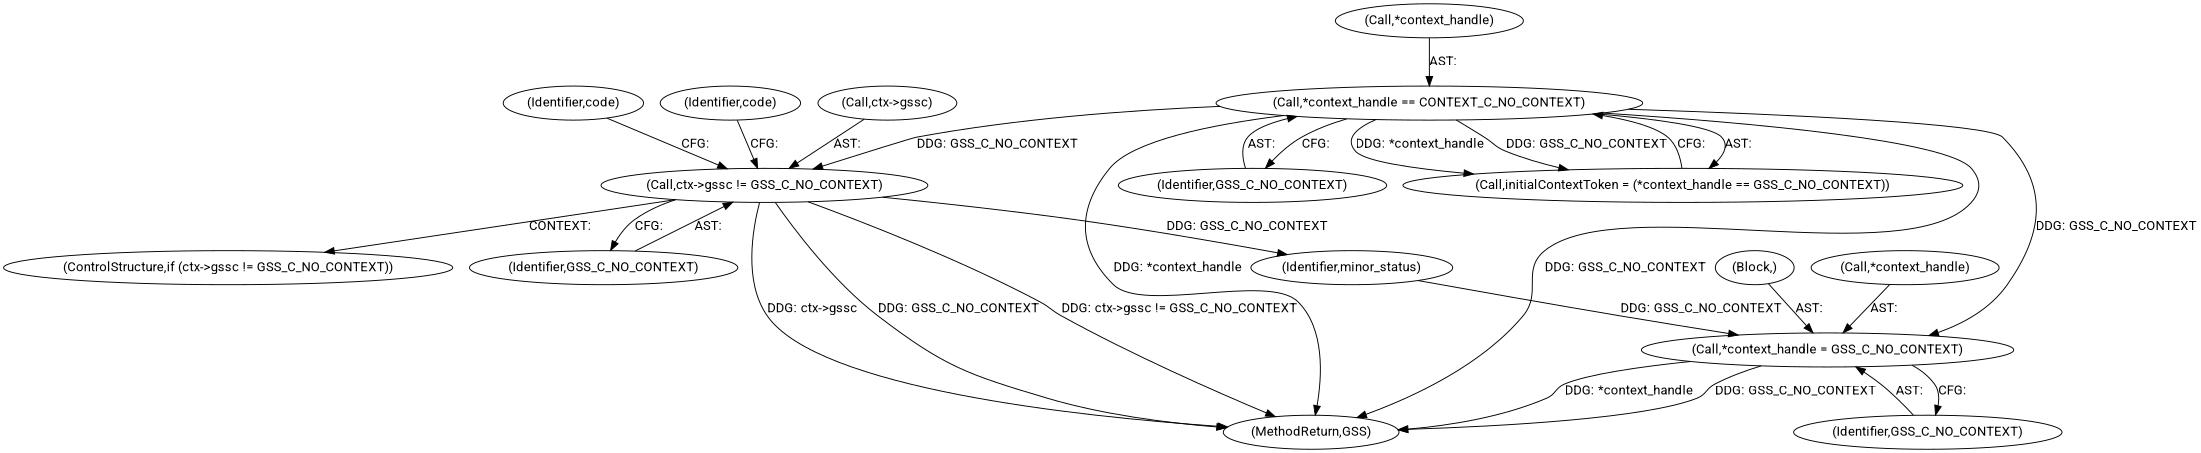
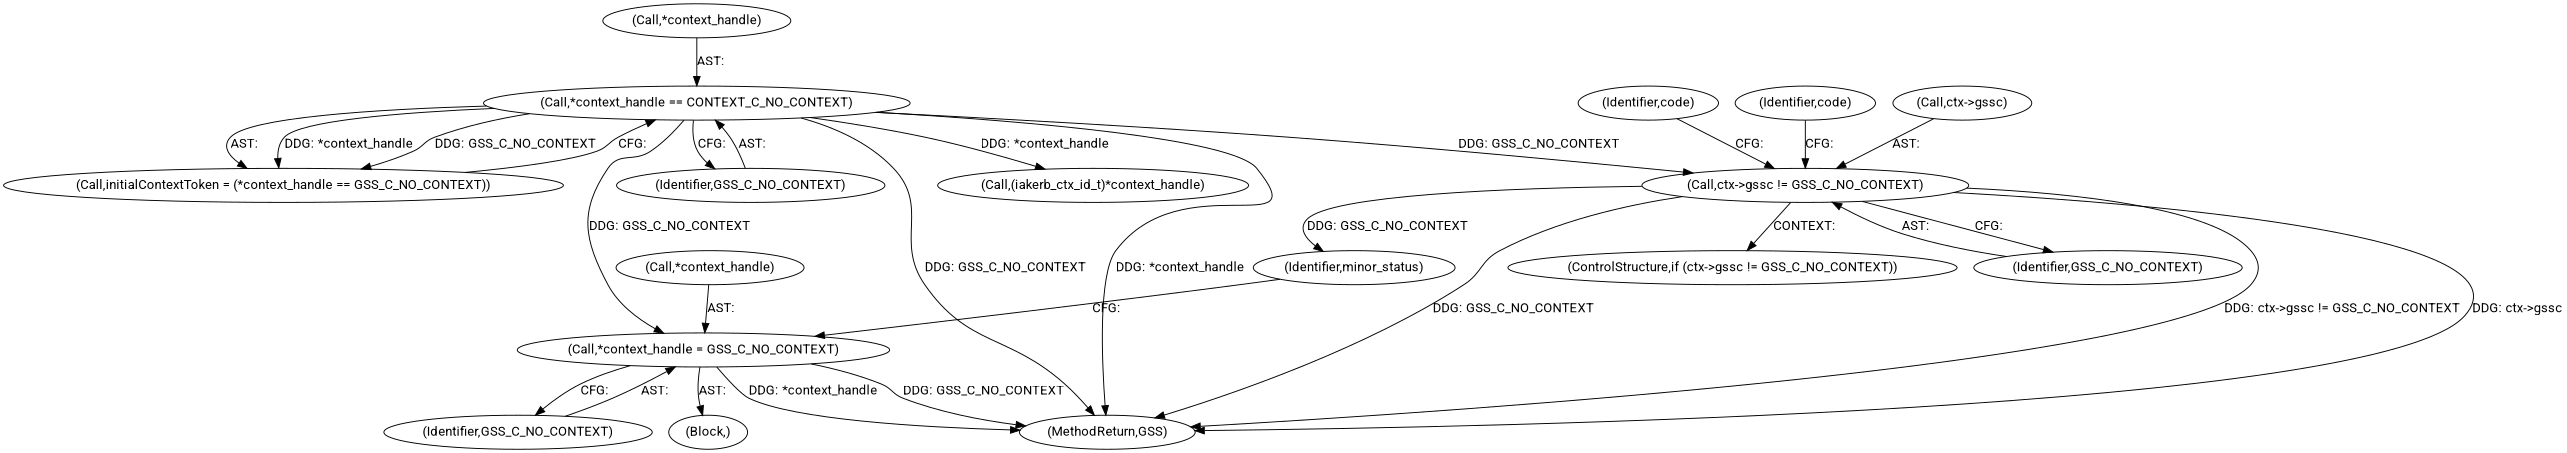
  digraph {
    fontname=Roboto
    node [fontname=Roboto]
    edge [fontname=Roboto]
    n1 [label="(Call,*context_handle = GSS_C_NO_CONTEXT)"]
    n2 [label="(Identifier,GSS_C_NO_CONTEXT)"]
    n3 [label="(MethodReturn,GSS)"]
    n4 [label="(Block,)"]
    n5 [label="(Call,*context_handle == CONTEXT_C_NO_CONTEXT)"]
    n6 [label="(Call,ctx->gssc != GSS_C_NO_CONTEXT)"]
+   n7 [label="(Call,(iakerb_ctx_id_t)*context_handle)"]
    n8 [label="(Identifier,GSS_C_NO_CONTEXT)"]
    n9 [label="(Call,initialContextToken = (*context_handle == GSS_C_NO_CONTEXT))"]
    n10 [label="(ControlStructure,if (ctx->gssc != GSS_C_NO_CONTEXT))"]
    n11 [label="(Identifier,GSS_C_NO_CONTEXT)"]
    n12 [label="(Identifier,minor_status)"]
    n13 [label="(Call,*context_handle)"]
    n14 [label="(Call,ctx->gssc)"]
    n15 [label="(Call,*context_handle)"]
    n16 [label="(Identifier,code)"]
    n17 [label="(Identifier,code)"]
    n1 -> n2 [label="CFG: "]
    n1 -> n3 [label="DDG: GSS_C_NO_CONTEXT"]
    n1 -> n3 [label="DDG: *context_handle"]
-   n4 -> n1 [label="AST: "]
+   n1 -> n4 [label="AST: "]
    n2 -> n1 [label="AST: "]
    n5 -> n1 [label="DDG: GSS_C_NO_CONTEXT"]
    n5 -> n3 [label="DDG: GSS_C_NO_CONTEXT"]
    n5 -> n3 [label="DDG: *context_handle"]
    n5 -> n6 [label="DDG: GSS_C_NO_CONTEXT"]
+   n5 -> n7 [label="DDG: *context_handle"]
    n5 -> n8 [label="CFG: "]
    n5 -> n9 [label="AST: "]
    n5 -> n9 [label="DDG: *context_handle"]
    n5 -> n9 [label="DDG: GSS_C_NO_CONTEXT"]
    n6 -> n3 [label="DDG: GSS_C_NO_CONTEXT"]
    n6 -> n3 [label="DDG: ctx->gssc != GSS_C_NO_CONTEXT"]
    n6 -> n3 [label="DDG: ctx->gssc"]
    n6 -> n10 [label="CONTEXT: "]
    n6 -> n11 [label="CFG: "]
    n6 -> n12 [label="DDG: GSS_C_NO_CONTEXT"]
    n8 -> n5 [label="AST: "]
    n9 -> n5 [label="CFG: "]
    n11 -> n6 [label="AST: "]
-   n12 -> n1 [label="DDG: GSS_C_NO_CONTEXT"]
+   n12 -> n1 [label="CFG: "]
    n13 -> n1 [label="AST: "]
    n14 -> n6 [label="AST: "]
    n15 -> n5 [label="AST: "]
    n16 -> n6 [label="CFG: "]
    n17 -> n6 [label="CFG: "]
  }
